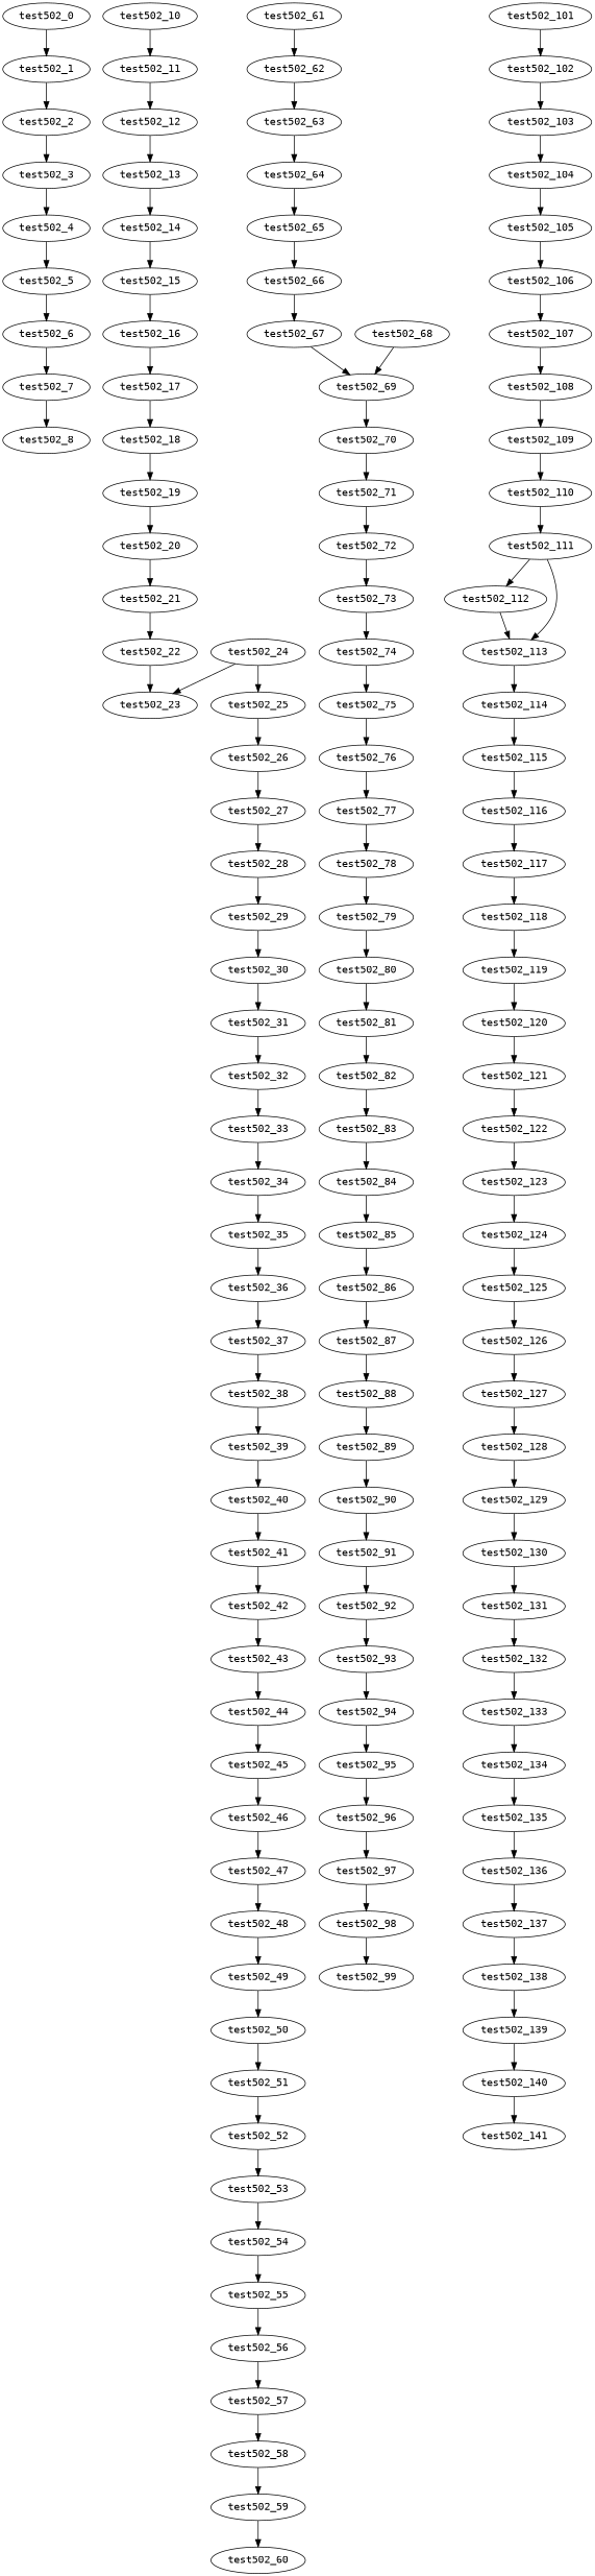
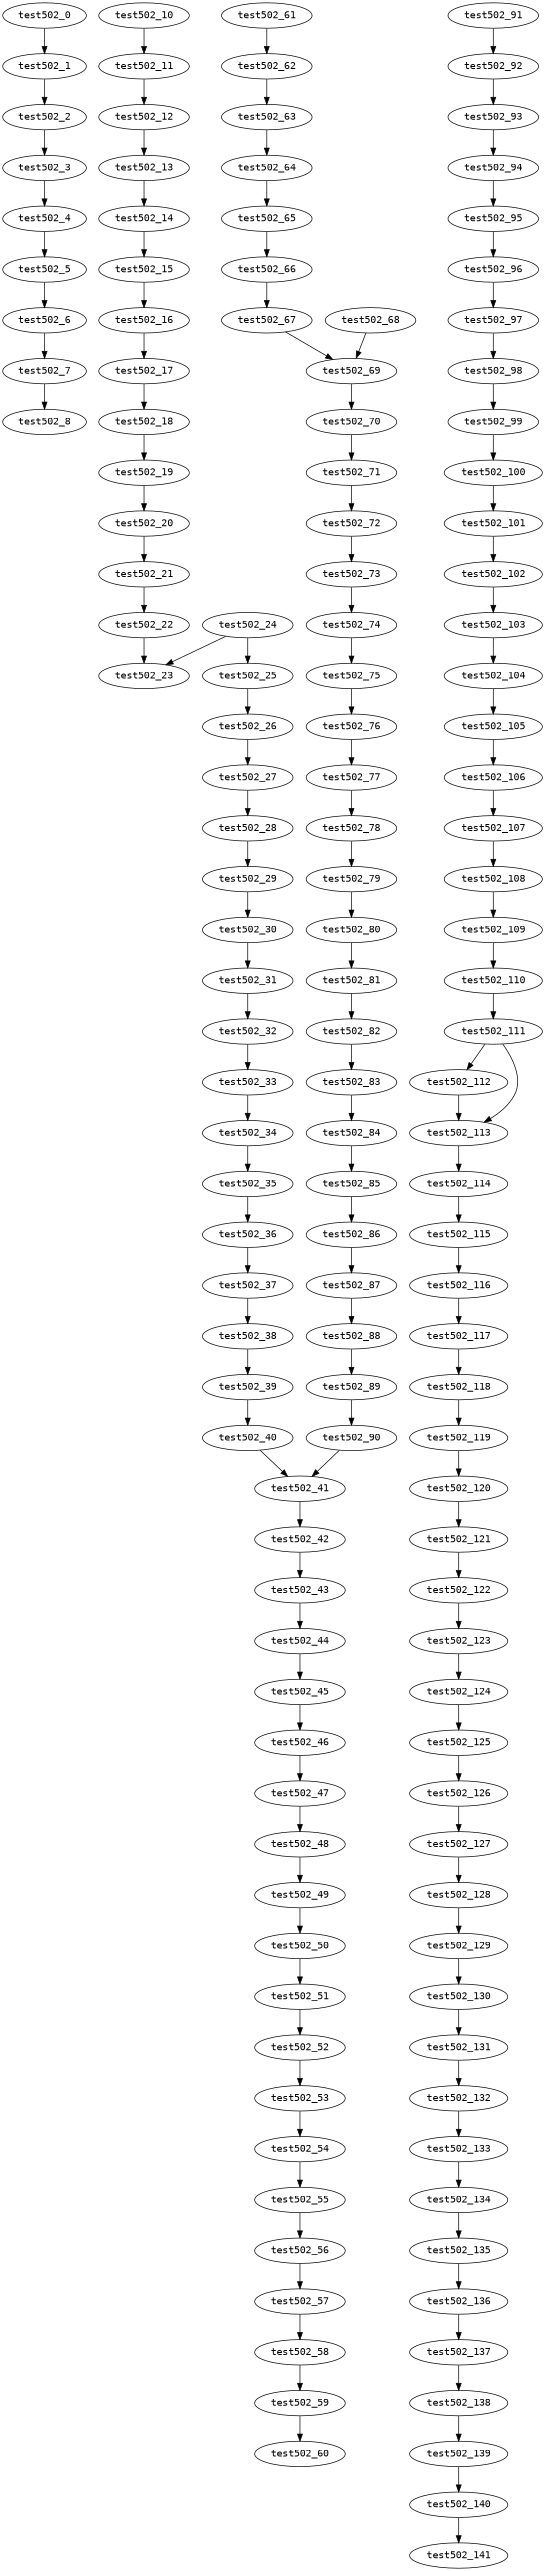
  digraph {
    fontname="DejaVu Sans Mono"
    node [fontname="DejaVu Sans Mono"]
    edge [fontname="DejaVu Sans Mono"]
    test502_0
    test502_1
    test502_2
    test502_3
    test502_4
    test502_5
    test502_6
    test502_7
    test502_8
    test502_10
    test502_11
    test502_12
    test502_13
    test502_14
    test502_15
    test502_16
    test502_17
    test502_18
    test502_19
    test502_20
    test502_21
    test502_22
    test502_23
    test502_24
    test502_25
    test502_26
    test502_27
    test502_28
    test502_29
    test502_30
    test502_31
    test502_32
    test502_33
    test502_34
    test502_35
    test502_36
    test502_37
    test502_38
    test502_39
    test502_40
    test502_41
    test502_42
    test502_43
    test502_44
    test502_45
    test502_46
    test502_47
    test502_48
    test502_49
    test502_50
    test502_51
    test502_52
    test502_53
    test502_54
    test502_55
    test502_56
    test502_57
    test502_58
    test502_59
    test502_60
    test502_61
    test502_62
    test502_63
    test502_64
    test502_65
    test502_66
    test502_67
    test502_69
    test502_68
    test502_70
    test502_71
    test502_72
    test502_73
    test502_74
    test502_75
    test502_76
    test502_77
    test502_78
    test502_79
    test502_80
    test502_81
    test502_82
    test502_83
    test502_84
    test502_85
    test502_86
    test502_87
    test502_88
    test502_89
    test502_90
    test502_91
    test502_92
    test502_93
    test502_94
    test502_95
    test502_96
    test502_97
    test502_98
    test502_99
+   test502_100
    test502_101
    test502_102
    test502_103
    test502_104
    test502_105
    test502_106
    test502_107
    test502_108
    test502_109
    test502_110
    test502_111
    test502_112
    test502_113
    test502_114
    test502_115
    test502_116
    test502_117
    test502_118
    test502_119
    test502_120
    test502_121
    test502_122
    test502_123
    test502_124
    test502_125
    test502_126
    test502_127
    test502_128
    test502_129
    test502_130
    test502_131
    test502_132
    test502_133
    test502_134
    test502_135
    test502_136
    test502_137
    test502_138
    test502_139
    test502_140
    test502_141
    test502_0 -> test502_1
    test502_1 -> test502_2
    test502_2 -> test502_3
    test502_3 -> test502_4
    test502_4 -> test502_5
    test502_5 -> test502_6
    test502_6 -> test502_7
    test502_7 -> test502_8
    test502_10 -> test502_11
    test502_11 -> test502_12
    test502_12 -> test502_13
    test502_13 -> test502_14
    test502_14 -> test502_15
    test502_15 -> test502_16
    test502_16 -> test502_17
    test502_17 -> test502_18
    test502_18 -> test502_19
    test502_19 -> test502_20
    test502_20 -> test502_21
    test502_21 -> test502_22
    test502_22 -> test502_23
    test502_24 -> test502_23
    test502_24 -> test502_25
    test502_25 -> test502_26
    test502_26 -> test502_27
    test502_27 -> test502_28
    test502_28 -> test502_29
    test502_29 -> test502_30
    test502_30 -> test502_31
    test502_31 -> test502_32
    test502_32 -> test502_33
    test502_33 -> test502_34
    test502_34 -> test502_35
    test502_35 -> test502_36
    test502_36 -> test502_37
    test502_37 -> test502_38
    test502_38 -> test502_39
    test502_39 -> test502_40
    test502_40 -> test502_41
    test502_41 -> test502_42
    test502_42 -> test502_43
    test502_43 -> test502_44
    test502_44 -> test502_45
    test502_45 -> test502_46
    test502_46 -> test502_47
    test502_47 -> test502_48
    test502_48 -> test502_49
    test502_49 -> test502_50
    test502_50 -> test502_51
    test502_51 -> test502_52
    test502_52 -> test502_53
    test502_53 -> test502_54
    test502_54 -> test502_55
    test502_55 -> test502_56
    test502_56 -> test502_57
    test502_57 -> test502_58
    test502_58 -> test502_59
    test502_59 -> test502_60
    test502_61 -> test502_62
    test502_62 -> test502_63
    test502_63 -> test502_64
    test502_64 -> test502_65
    test502_65 -> test502_66
    test502_66 -> test502_67
    test502_67 -> test502_69
    test502_69 -> test502_70
    test502_68 -> test502_69
    test502_70 -> test502_71
    test502_71 -> test502_72
    test502_72 -> test502_73
    test502_73 -> test502_74
    test502_74 -> test502_75
    test502_75 -> test502_76
    test502_76 -> test502_77
    test502_77 -> test502_78
    test502_78 -> test502_79
    test502_79 -> test502_80
    test502_80 -> test502_81
    test502_81 -> test502_82
    test502_82 -> test502_83
    test502_83 -> test502_84
    test502_84 -> test502_85
    test502_85 -> test502_86
    test502_86 -> test502_87
    test502_87 -> test502_88
    test502_88 -> test502_89
    test502_89 -> test502_90
-   test502_90 -> test502_91
+   test502_90 -> test502_41
    test502_91 -> test502_92
    test502_92 -> test502_93
    test502_93 -> test502_94
    test502_94 -> test502_95
    test502_95 -> test502_96
    test502_96 -> test502_97
    test502_97 -> test502_98
    test502_98 -> test502_99
+   test502_99 -> test502_100
+   test502_100 -> test502_101
    test502_101 -> test502_102
    test502_102 -> test502_103
    test502_103 -> test502_104
    test502_104 -> test502_105
    test502_105 -> test502_106
    test502_106 -> test502_107
    test502_107 -> test502_108
    test502_108 -> test502_109
    test502_109 -> test502_110
    test502_110 -> test502_111
    test502_111 -> test502_112
    test502_111 -> test502_113
    test502_112 -> test502_113
    test502_113 -> test502_114
    test502_114 -> test502_115
    test502_115 -> test502_116
    test502_116 -> test502_117
    test502_117 -> test502_118
    test502_118 -> test502_119
    test502_119 -> test502_120
    test502_120 -> test502_121
    test502_121 -> test502_122
    test502_122 -> test502_123
    test502_123 -> test502_124
    test502_124 -> test502_125
    test502_125 -> test502_126
    test502_126 -> test502_127
    test502_127 -> test502_128
    test502_128 -> test502_129
    test502_129 -> test502_130
    test502_130 -> test502_131
    test502_131 -> test502_132
    test502_132 -> test502_133
    test502_133 -> test502_134
    test502_134 -> test502_135
    test502_135 -> test502_136
    test502_136 -> test502_137
    test502_137 -> test502_138
    test502_138 -> test502_139
    test502_139 -> test502_140
    test502_140 -> test502_141
  }
